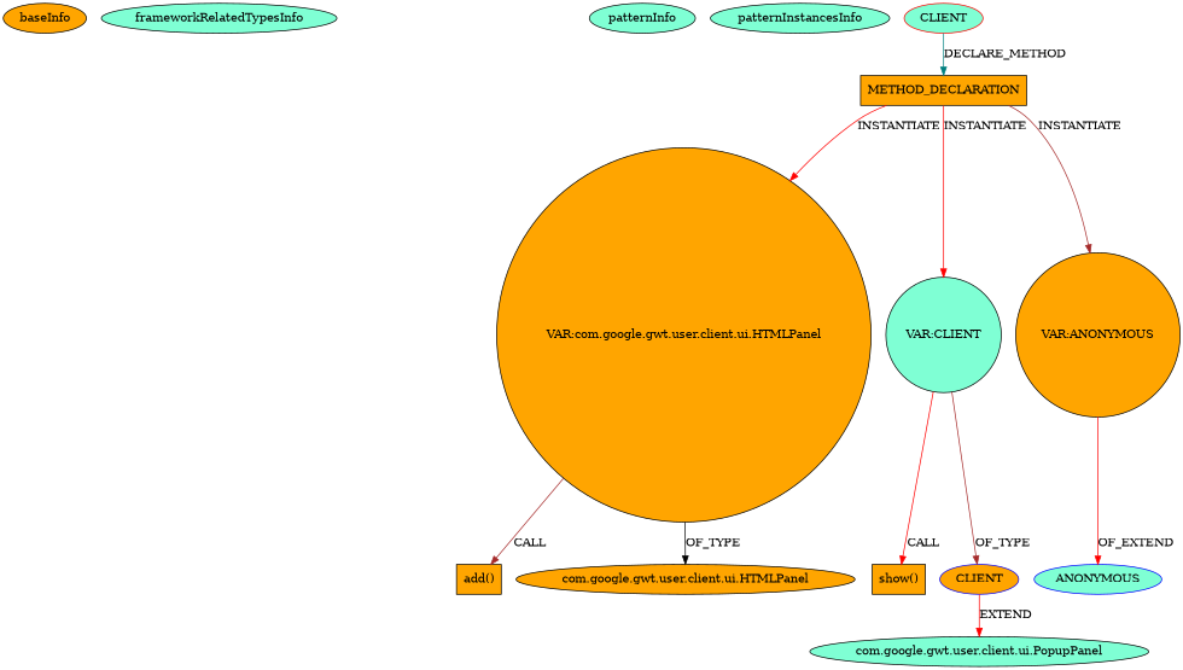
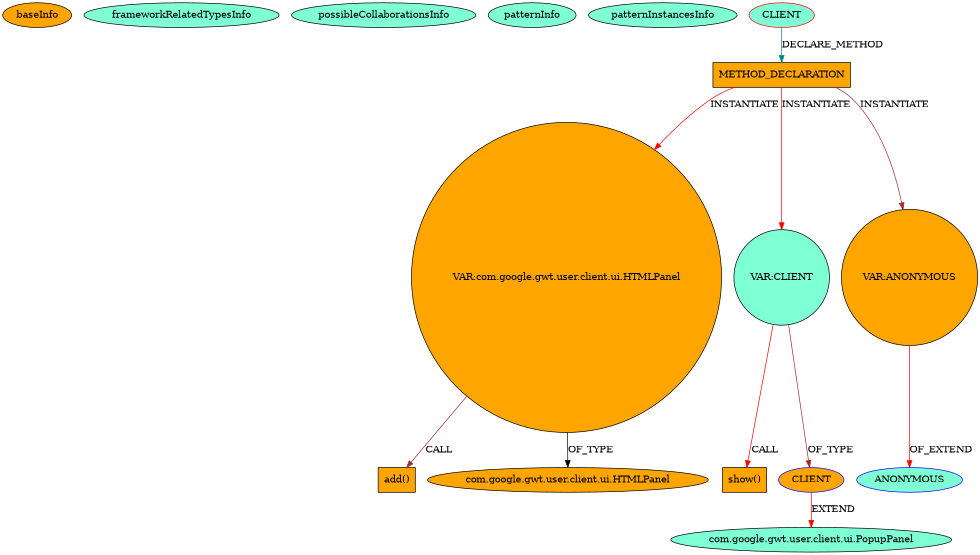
  digraph {
    node [fillcolor=orange style=filled isFrameworkType=false]
    edge [color=red]
    baseInfo [category=pattern graphId=1993 isAnonymous=false possibleRelation=false isFrameworkType=""]
    frameworkRelatedTypesInfo [fillcolor=aquamarine isFrameworkType=""]
+   possibleCollaborationsInfo [fillcolor=aquamarine isFrameworkType=""]
    patternInfo [fillcolor=aquamarine frequency=2.0 patternRootClient=0 isFrameworkType=""]
    patternInstancesInfo [0="WSDOT-WSDOT-Search-GWT~/WSDOT-WSDOT-Search-GWT/WSDOT-Search-GWT-master/src/gov/wa/wsdot/search/client/SearchWidget.java~SearchWidget~449" 1="Duke-H--DDOPlanner~/Duke-H--DDOPlanner/DDOPlanner-master/DDOPlanner/src/com/ddoplanner/enhancement/Enhancement.java~Enhancement~144" fillcolor=aquamarine isFrameworkType=""]
    n6 [label="VAR:com.google.gwt.user.client.ui.HTMLPanel" shape=circle vertexType=VARIABLE_EXPRESION]
    n7 [label="add()" shape=box vertexType=INSIDE_CALL]
    n8 [label="com.google.gwt.user.client.ui.HTMLPanel" vertexType=FRAMEWORK_CLASS_TYPE]
    n9 [label=METHOD_DECLARATION shape=box vertexType=CLIENT_METHOD_DECLARATION]
    n10 [fillcolor=aquamarine label="VAR:CLIENT" shape=circle vertexType=VARIABLE_EXPRESION]
    n11 [label="VAR:ANONYMOUS" shape=circle vertexType=VARIABLE_EXPRESION]
    n12 [label="show()" shape=box vertexType=INSIDE_CALL]
    n13 [color=blue label=CLIENT vertexType=REFERENCE_CLIENT_CLASS_DECLARATION]
    n14 [color=blue fillcolor=aquamarine label=ANONYMOUS vertexType=REFERENCE_ANONYMOUS_DECLARATION]
    n15 [color=red fillcolor=aquamarine label=CLIENT vertexType=ROOT_CLIENT_CLASS_DECLARATION]
    n16 [fillcolor=aquamarine label="com.google.gwt.user.client.ui.PopupPanel" vertexType=FRAMEWORK_CLASS_TYPE]
    n6 -> n7 [color=brown label=CALL]
    n6 -> n8 [color=black label=OF_TYPE]
    n9 -> n6 [label=INSTANTIATE]
    n9 -> n10 [label=INSTANTIATE]
    n9 -> n11 [color=brown label=INSTANTIATE]
    n10 -> n12 [label=CALL]
    n10 -> n13 [color=brown label=OF_TYPE]
    n11 -> n14 [label=OF_EXTEND]
    n13 -> n16 [label=EXTEND]
    n15 -> n9 [color=teal label=DECLARE_METHOD]
  }
